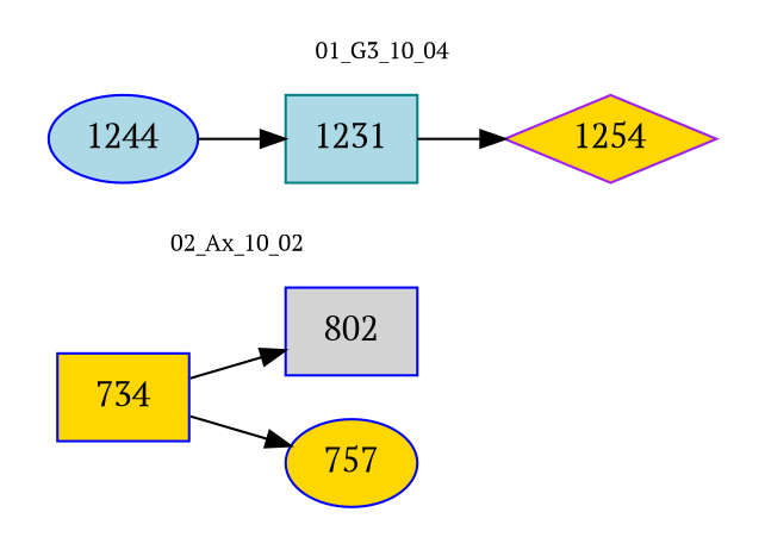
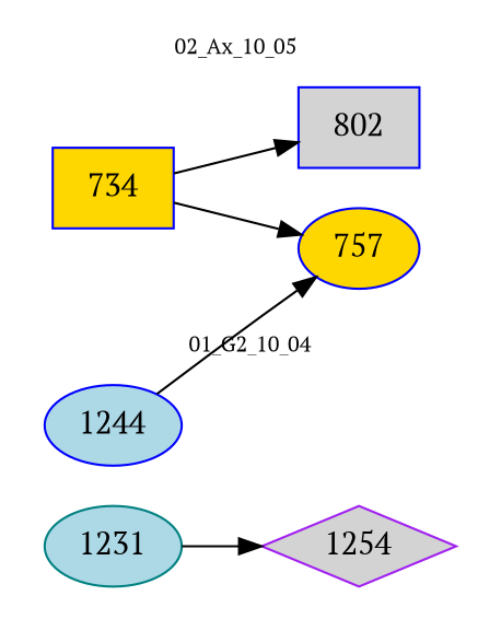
  digraph {
    fontname="PT Serif"
    rankdir=LR
    node [color=blue fillcolor=gold fontname="PT Serif" shape=ellipse style=filled]
    edge [color=black fontname="PT Serif"]
    n1 [label=757]
    n2 [label=734 shape=box]
    n3 [fillcolor=lightgrey label=802 shape=box]
    n4 [fillcolor=lightblue label=1244]
-   n5 [color=teal fillcolor=lightblue label=1231 shape=box]
-   n6 [color=purple label=1254 shape=diamond]
+   n5 [color=teal fillcolor=lightblue label=1231]
+   n6 [color=purple fillcolor=lightgrey label=1254 shape=diamond]
    subgraph cluster_1 {
      color=white
      fontsize=10
-     label="02_Ax_10_02"
+     label="02_Ax_10_05"
      n1
      n2
      n3
    }
    subgraph cluster_2 {
      color=white
      fontsize=10
-     label="01_G3_10_04"
+     label="01_G2_10_04"
      n4
      n5
      n6
    }
    n2 -> n1
    n2 -> n3
-   n4 -> n5
+   n4 -> n1
    n5 -> n6
  }
